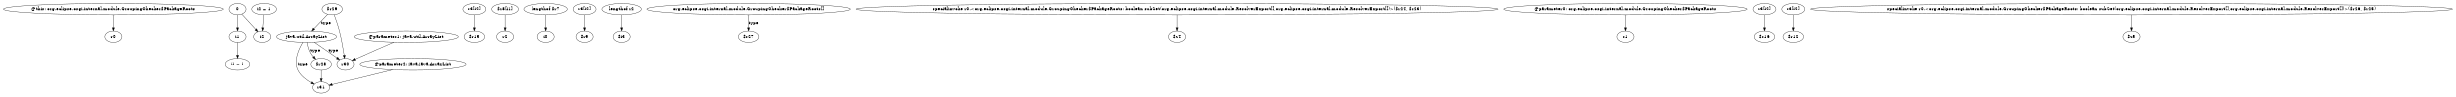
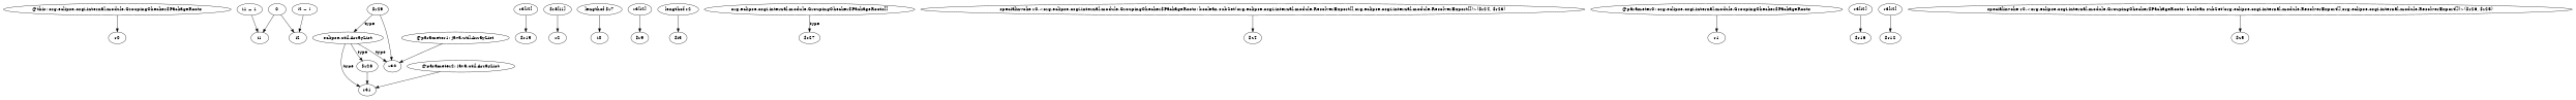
  digraph {
    n1 [label="@this: org.eclipse.osgi.internal.module.GroupingChecker$PackageRoots"]
    n2 [label=r0]
    n3 [label=0]
    n4 [label=i1]
    n5 [label=i2]
-   n6 [label="java.util.ArrayList"]
+   n6 [label="eclipse.util.ArrayList"]
    n7 [label=r30]
    n8 [label=r31]
    n9 [label="$r28"]
    n10 [label="$r29"]
    n11 [label="i1 + 1"]
    n12 [label="r3[i2]"]
    n13 [label="$r15"]
    n14 [label="$r8[i1]"]
    n15 [label=r2]
-   n16 [label="@parameter2: java.java.ArrayList"]
+   n16 [label="@parameter2: java.util.ArrayList"]
    n17 [label="lengthof $r7"]
    n18 [label=i0]
    n19 [label="r3[i2]"]
    n20 [label="$r9"]
    n21 [label="lengthof r2"]
    n22 [label="$i3"]
    n23 [label="org.eclipse.osgi.internal.module.GroupingChecker$PackageRoots[]"]
    n24 [label="$r27"]
    n25 [label="i2 + 1"]
    n26 [label="specialinvoke r0.<org.eclipse.osgi.internal.module.GroupingChecker$PackageRoots: boolean subSet(org.eclipse.osgi.internal.module.ResolverExport[],org.eclipse.osgi.internal.module.ResolverExport[])>($r24, $r23)"]
    n27 [label="$z4"]
    n28 [label="@parameter0: org.eclipse.osgi.internal.module.GroupingChecker$PackageRoots"]
    n29 [label=r1]
    n30 [label="r3[i2]"]
    n31 [label="$r16"]
    n32 [label="@parameter1: java.util.ArrayList"]
    n33 [label="r3[i2]"]
    n34 [label="$r12"]
    n35 [label="specialinvoke r0.<org.eclipse.osgi.internal.module.GroupingChecker$PackageRoots: boolean subSet(org.eclipse.osgi.internal.module.ResolverExport[],org.eclipse.osgi.internal.module.ResolverExport[])>($r26, $r25)"]
    n36 [label="$z5"]
    n1 -> n2
    n3 -> n4
    n3 -> n5
    n6 -> n7 [label=type]
    n6 -> n8 [label=type]
    n6 -> n9 [label=type]
    n9 -> n8
    n10 -> n6 [label=type]
    n10 -> n7
-   n4 -> n11
+   n11 -> n4
    n12 -> n13
    n14 -> n15
    n16 -> n8
    n17 -> n18
    n19 -> n20
    n21 -> n22
    n23 -> n24 [label=type]
    n25 -> n5
    n26 -> n27
    n28 -> n29
    n30 -> n31
    n32 -> n7
    n33 -> n34
    n35 -> n36
  }
